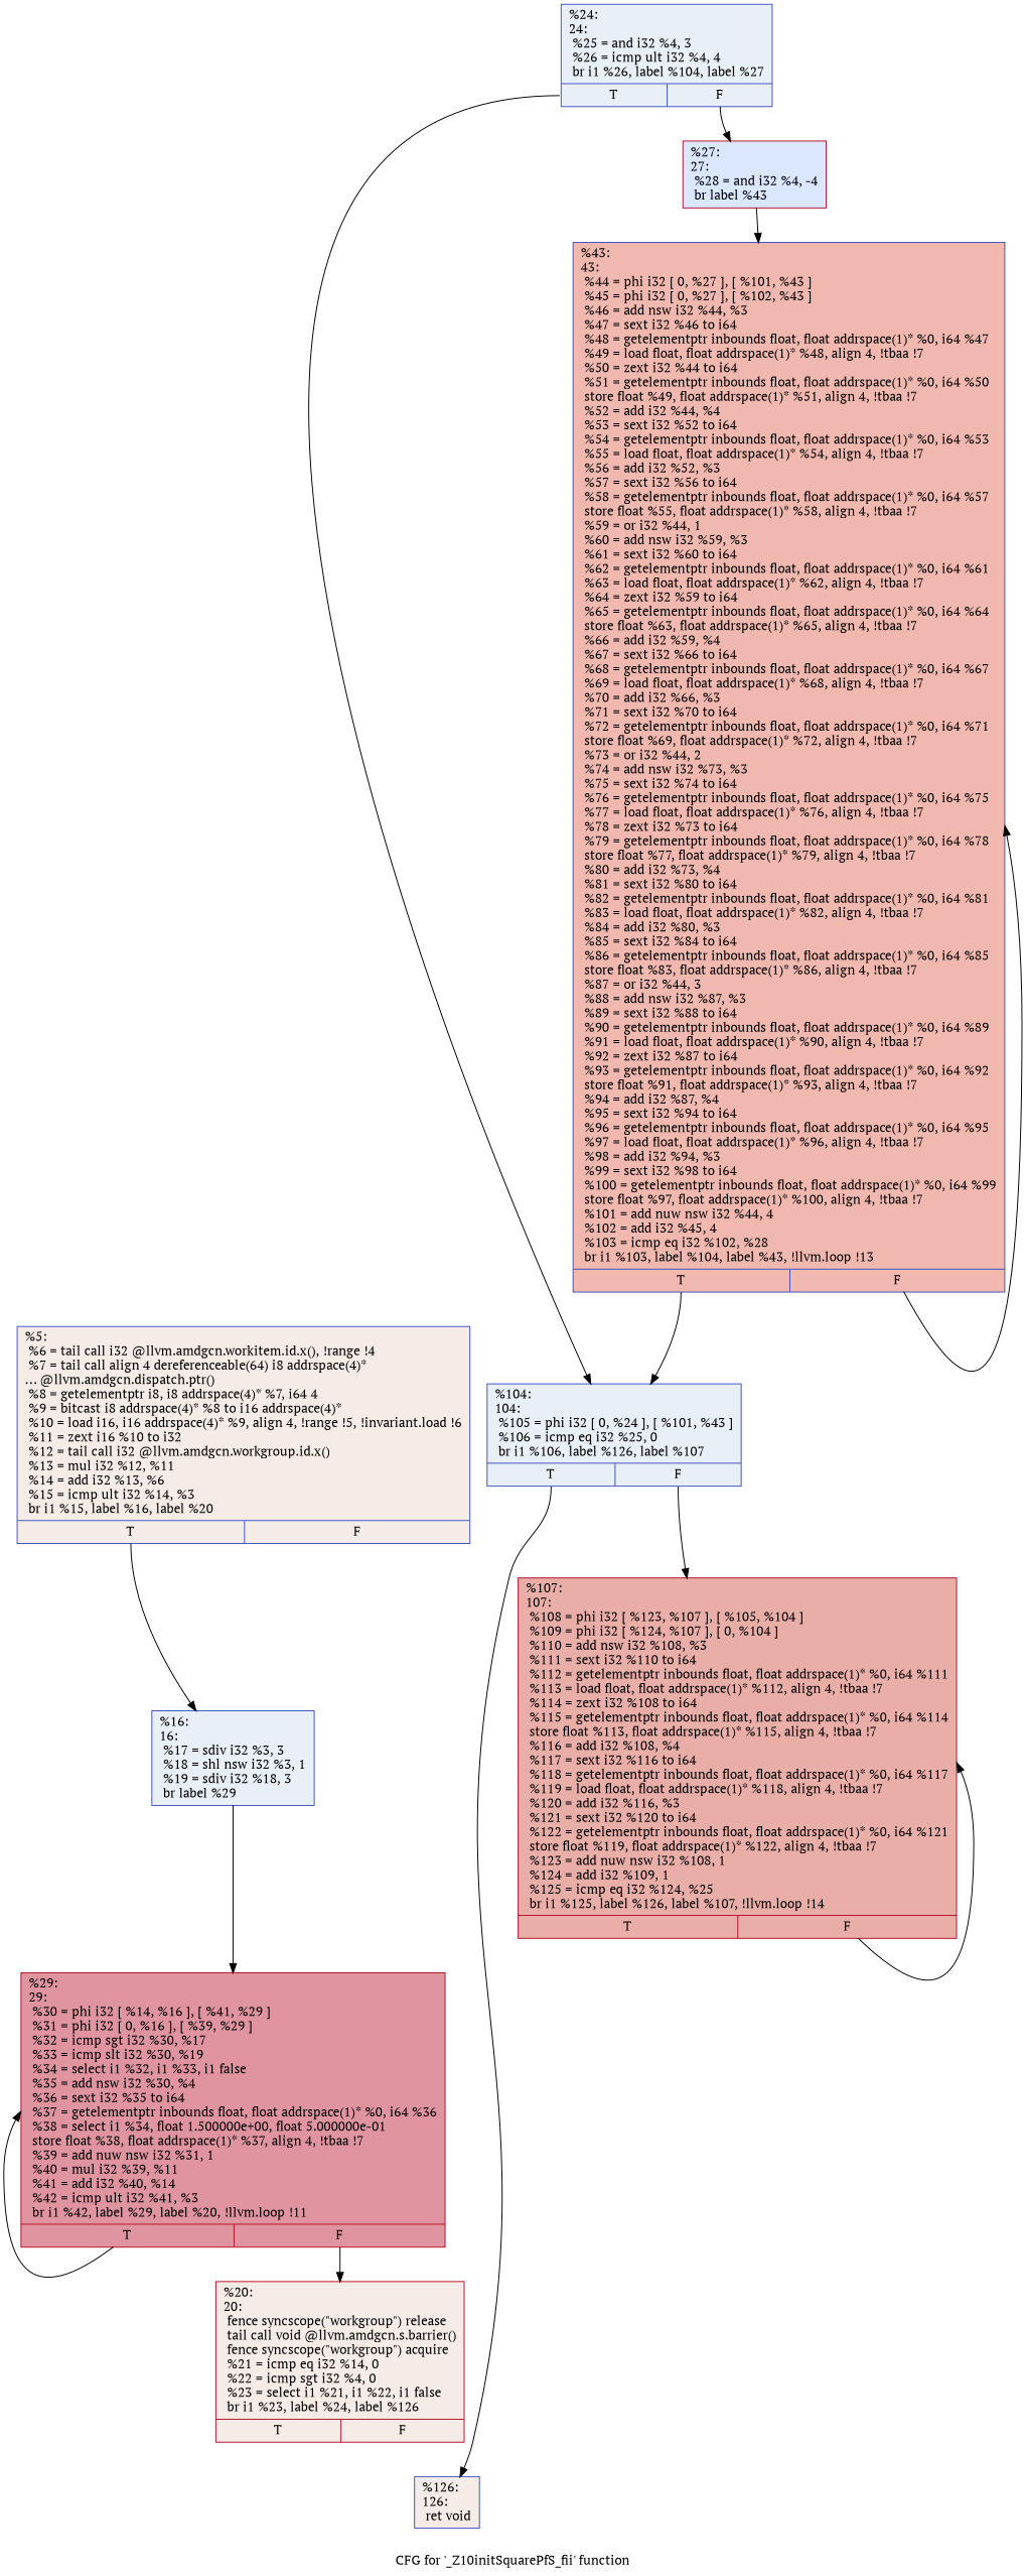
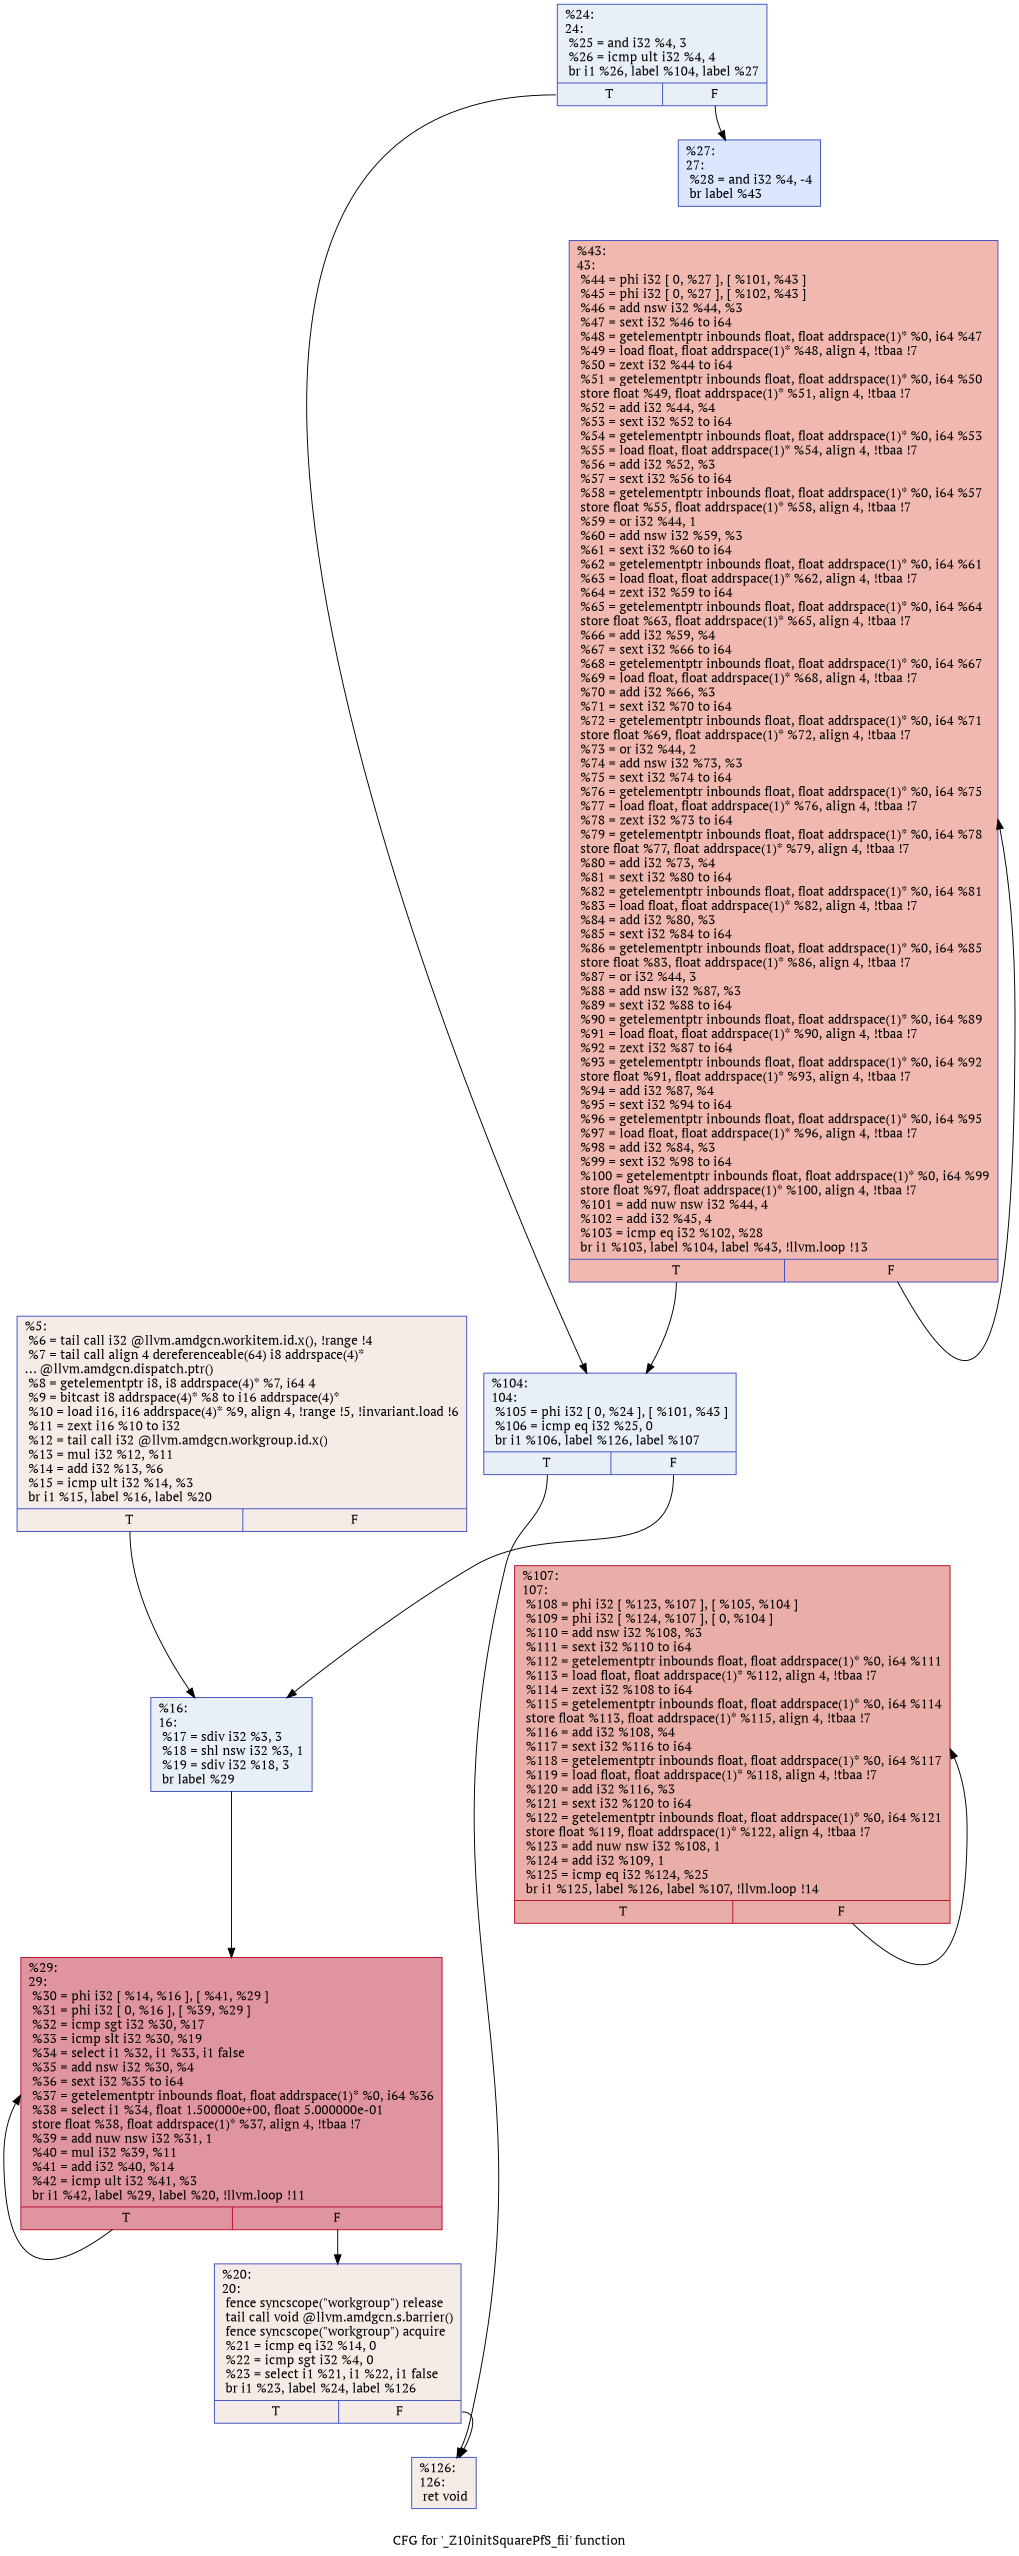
  digraph {
    fontname="PT Serif"
    label="CFG for '_Z10initSquarePfS_fii' function"
    node [color="#3d50c3ff" fillcolor="#ead5c970" fontname="PT Serif" shape=record style=filled]
    edge [fontname="PT Serif" tailport=s0]
    n1 [label="{%5:\l  %6 = tail call i32 @llvm.amdgcn.workitem.id.x(), !range !4\l  %7 = tail call align 4 dereferenceable(64) i8 addrspace(4)*\l... @llvm.amdgcn.dispatch.ptr()\l  %8 = getelementptr i8, i8 addrspace(4)* %7, i64 4\l  %9 = bitcast i8 addrspace(4)* %8 to i16 addrspace(4)*\l  %10 = load i16, i16 addrspace(4)* %9, align 4, !range !5, !invariant.load !6\l  %11 = zext i16 %10 to i32\l  %12 = tail call i32 @llvm.amdgcn.workgroup.id.x()\l  %13 = mul i32 %12, %11\l  %14 = add i32 %13, %6\l  %15 = icmp ult i32 %14, %3\l  br i1 %15, label %16, label %20\l|{<s0>T|<s1>F}}"]
    n2 [fillcolor="#cedaeb70" label="{%16:\l16:                                               \l  %17 = sdiv i32 %3, 3\l  %18 = shl nsw i32 %3, 1\l  %19 = sdiv i32 %18, 3\l  br label %29\l}"]
    n3 [color="#b70d28ff" fillcolor="#b70d2870" label="{%29:\l29:                                               \l  %30 = phi i32 [ %14, %16 ], [ %41, %29 ]\l  %31 = phi i32 [ 0, %16 ], [ %39, %29 ]\l  %32 = icmp sgt i32 %30, %17\l  %33 = icmp slt i32 %30, %19\l  %34 = select i1 %32, i1 %33, i1 false\l  %35 = add nsw i32 %30, %4\l  %36 = sext i32 %35 to i64\l  %37 = getelementptr inbounds float, float addrspace(1)* %0, i64 %36\l  %38 = select i1 %34, float 1.500000e+00, float 5.000000e-01\l  store float %38, float addrspace(1)* %37, align 4, !tbaa !7\l  %39 = add nuw nsw i32 %31, 1\l  %40 = mul i32 %39, %11\l  %41 = add i32 %40, %14\l  %42 = icmp ult i32 %41, %3\l  br i1 %42, label %29, label %20, !llvm.loop !11\l|{<s0>T|<s1>F}}"]
-   n4 [color="#b70d28ff" label="{%20:\l20:                                               \l  fence syncscope(\"workgroup\") release\l  tail call void @llvm.amdgcn.s.barrier()\l  fence syncscope(\"workgroup\") acquire\l  %21 = icmp eq i32 %14, 0\l  %22 = icmp sgt i32 %4, 0\l  %23 = select i1 %21, i1 %22, i1 false\l  br i1 %23, label %24, label %126\l|{<s0>T|<s1>F}}"]
+   n4 [label="{%20:\l20:                                               \l  fence syncscope(\"workgroup\") release\l  tail call void @llvm.amdgcn.s.barrier()\l  fence syncscope(\"workgroup\") acquire\l  %21 = icmp eq i32 %14, 0\l  %22 = icmp sgt i32 %4, 0\l  %23 = select i1 %21, i1 %22, i1 false\l  br i1 %23, label %24, label %126\l|{<s0>T|<s1>F}}"]
    n5 [label="{%126:\l126:                                              \l  ret void\l}"]
    n6 [fillcolor="#cedaeb70" label="{%24:\l24:                                               \l  %25 = and i32 %4, 3\l  %26 = icmp ult i32 %4, 4\l  br i1 %26, label %104, label %27\l|{<s0>T|<s1>F}}"]
    n7 [fillcolor="#cedaeb70" label="{%104:\l104:                                              \l  %105 = phi i32 [ 0, %24 ], [ %101, %43 ]\l  %106 = icmp eq i32 %25, 0\l  br i1 %106, label %126, label %107\l|{<s0>T|<s1>F}}"]
-   n8 [color="#b70d28ff" fillcolor="#abc8fd70" label="{%27:\l27:                                               \l  %28 = and i32 %4, -4\l  br label %43\l}"]
+   n8 [fillcolor="#abc8fd70" label="{%27:\l27:                                               \l  %28 = and i32 %4, -4\l  br label %43\l}"]
    n9 [color="#b70d28ff" fillcolor="#d0473d70" label="{%107:\l107:                                              \l  %108 = phi i32 [ %123, %107 ], [ %105, %104 ]\l  %109 = phi i32 [ %124, %107 ], [ 0, %104 ]\l  %110 = add nsw i32 %108, %3\l  %111 = sext i32 %110 to i64\l  %112 = getelementptr inbounds float, float addrspace(1)* %0, i64 %111\l  %113 = load float, float addrspace(1)* %112, align 4, !tbaa !7\l  %114 = zext i32 %108 to i64\l  %115 = getelementptr inbounds float, float addrspace(1)* %0, i64 %114\l  store float %113, float addrspace(1)* %115, align 4, !tbaa !7\l  %116 = add i32 %108, %4\l  %117 = sext i32 %116 to i64\l  %118 = getelementptr inbounds float, float addrspace(1)* %0, i64 %117\l  %119 = load float, float addrspace(1)* %118, align 4, !tbaa !7\l  %120 = add i32 %116, %3\l  %121 = sext i32 %120 to i64\l  %122 = getelementptr inbounds float, float addrspace(1)* %0, i64 %121\l  store float %119, float addrspace(1)* %122, align 4, !tbaa !7\l  %123 = add nuw nsw i32 %108, 1\l  %124 = add i32 %109, 1\l  %125 = icmp eq i32 %124, %25\l  br i1 %125, label %126, label %107, !llvm.loop !14\l|{<s0>T|<s1>F}}"]
-   n10 [fillcolor="#dc5d4a70" label="{%43:\l43:                                               \l  %44 = phi i32 [ 0, %27 ], [ %101, %43 ]\l  %45 = phi i32 [ 0, %27 ], [ %102, %43 ]\l  %46 = add nsw i32 %44, %3\l  %47 = sext i32 %46 to i64\l  %48 = getelementptr inbounds float, float addrspace(1)* %0, i64 %47\l  %49 = load float, float addrspace(1)* %48, align 4, !tbaa !7\l  %50 = zext i32 %44 to i64\l  %51 = getelementptr inbounds float, float addrspace(1)* %0, i64 %50\l  store float %49, float addrspace(1)* %51, align 4, !tbaa !7\l  %52 = add i32 %44, %4\l  %53 = sext i32 %52 to i64\l  %54 = getelementptr inbounds float, float addrspace(1)* %0, i64 %53\l  %55 = load float, float addrspace(1)* %54, align 4, !tbaa !7\l  %56 = add i32 %52, %3\l  %57 = sext i32 %56 to i64\l  %58 = getelementptr inbounds float, float addrspace(1)* %0, i64 %57\l  store float %55, float addrspace(1)* %58, align 4, !tbaa !7\l  %59 = or i32 %44, 1\l  %60 = add nsw i32 %59, %3\l  %61 = sext i32 %60 to i64\l  %62 = getelementptr inbounds float, float addrspace(1)* %0, i64 %61\l  %63 = load float, float addrspace(1)* %62, align 4, !tbaa !7\l  %64 = zext i32 %59 to i64\l  %65 = getelementptr inbounds float, float addrspace(1)* %0, i64 %64\l  store float %63, float addrspace(1)* %65, align 4, !tbaa !7\l  %66 = add i32 %59, %4\l  %67 = sext i32 %66 to i64\l  %68 = getelementptr inbounds float, float addrspace(1)* %0, i64 %67\l  %69 = load float, float addrspace(1)* %68, align 4, !tbaa !7\l  %70 = add i32 %66, %3\l  %71 = sext i32 %70 to i64\l  %72 = getelementptr inbounds float, float addrspace(1)* %0, i64 %71\l  store float %69, float addrspace(1)* %72, align 4, !tbaa !7\l  %73 = or i32 %44, 2\l  %74 = add nsw i32 %73, %3\l  %75 = sext i32 %74 to i64\l  %76 = getelementptr inbounds float, float addrspace(1)* %0, i64 %75\l  %77 = load float, float addrspace(1)* %76, align 4, !tbaa !7\l  %78 = zext i32 %73 to i64\l  %79 = getelementptr inbounds float, float addrspace(1)* %0, i64 %78\l  store float %77, float addrspace(1)* %79, align 4, !tbaa !7\l  %80 = add i32 %73, %4\l  %81 = sext i32 %80 to i64\l  %82 = getelementptr inbounds float, float addrspace(1)* %0, i64 %81\l  %83 = load float, float addrspace(1)* %82, align 4, !tbaa !7\l  %84 = add i32 %80, %3\l  %85 = sext i32 %84 to i64\l  %86 = getelementptr inbounds float, float addrspace(1)* %0, i64 %85\l  store float %83, float addrspace(1)* %86, align 4, !tbaa !7\l  %87 = or i32 %44, 3\l  %88 = add nsw i32 %87, %3\l  %89 = sext i32 %88 to i64\l  %90 = getelementptr inbounds float, float addrspace(1)* %0, i64 %89\l  %91 = load float, float addrspace(1)* %90, align 4, !tbaa !7\l  %92 = zext i32 %87 to i64\l  %93 = getelementptr inbounds float, float addrspace(1)* %0, i64 %92\l  store float %91, float addrspace(1)* %93, align 4, !tbaa !7\l  %94 = add i32 %87, %4\l  %95 = sext i32 %94 to i64\l  %96 = getelementptr inbounds float, float addrspace(1)* %0, i64 %95\l  %97 = load float, float addrspace(1)* %96, align 4, !tbaa !7\l  %98 = add i32 %94, %3\l  %99 = sext i32 %98 to i64\l  %100 = getelementptr inbounds float, float addrspace(1)* %0, i64 %99\l  store float %97, float addrspace(1)* %100, align 4, !tbaa !7\l  %101 = add nuw nsw i32 %44, 4\l  %102 = add i32 %45, 4\l  %103 = icmp eq i32 %102, %28\l  br i1 %103, label %104, label %43, !llvm.loop !13\l|{<s0>T|<s1>F}}"]
+   n10 [fillcolor="#dc5d4a70" label="{%43:\l43:                                               \l  %44 = phi i32 [ 0, %27 ], [ %101, %43 ]\l  %45 = phi i32 [ 0, %27 ], [ %102, %43 ]\l  %46 = add nsw i32 %44, %3\l  %47 = sext i32 %46 to i64\l  %48 = getelementptr inbounds float, float addrspace(1)* %0, i64 %47\l  %49 = load float, float addrspace(1)* %48, align 4, !tbaa !7\l  %50 = zext i32 %44 to i64\l  %51 = getelementptr inbounds float, float addrspace(1)* %0, i64 %50\l  store float %49, float addrspace(1)* %51, align 4, !tbaa !7\l  %52 = add i32 %44, %4\l  %53 = sext i32 %52 to i64\l  %54 = getelementptr inbounds float, float addrspace(1)* %0, i64 %53\l  %55 = load float, float addrspace(1)* %54, align 4, !tbaa !7\l  %56 = add i32 %52, %3\l  %57 = sext i32 %56 to i64\l  %58 = getelementptr inbounds float, float addrspace(1)* %0, i64 %57\l  store float %55, float addrspace(1)* %58, align 4, !tbaa !7\l  %59 = or i32 %44, 1\l  %60 = add nsw i32 %59, %3\l  %61 = sext i32 %60 to i64\l  %62 = getelementptr inbounds float, float addrspace(1)* %0, i64 %61\l  %63 = load float, float addrspace(1)* %62, align 4, !tbaa !7\l  %64 = zext i32 %59 to i64\l  %65 = getelementptr inbounds float, float addrspace(1)* %0, i64 %64\l  store float %63, float addrspace(1)* %65, align 4, !tbaa !7\l  %66 = add i32 %59, %4\l  %67 = sext i32 %66 to i64\l  %68 = getelementptr inbounds float, float addrspace(1)* %0, i64 %67\l  %69 = load float, float addrspace(1)* %68, align 4, !tbaa !7\l  %70 = add i32 %66, %3\l  %71 = sext i32 %70 to i64\l  %72 = getelementptr inbounds float, float addrspace(1)* %0, i64 %71\l  store float %69, float addrspace(1)* %72, align 4, !tbaa !7\l  %73 = or i32 %44, 2\l  %74 = add nsw i32 %73, %3\l  %75 = sext i32 %74 to i64\l  %76 = getelementptr inbounds float, float addrspace(1)* %0, i64 %75\l  %77 = load float, float addrspace(1)* %76, align 4, !tbaa !7\l  %78 = zext i32 %73 to i64\l  %79 = getelementptr inbounds float, float addrspace(1)* %0, i64 %78\l  store float %77, float addrspace(1)* %79, align 4, !tbaa !7\l  %80 = add i32 %73, %4\l  %81 = sext i32 %80 to i64\l  %82 = getelementptr inbounds float, float addrspace(1)* %0, i64 %81\l  %83 = load float, float addrspace(1)* %82, align 4, !tbaa !7\l  %84 = add i32 %80, %3\l  %85 = sext i32 %84 to i64\l  %86 = getelementptr inbounds float, float addrspace(1)* %0, i64 %85\l  store float %83, float addrspace(1)* %86, align 4, !tbaa !7\l  %87 = or i32 %44, 3\l  %88 = add nsw i32 %87, %3\l  %89 = sext i32 %88 to i64\l  %90 = getelementptr inbounds float, float addrspace(1)* %0, i64 %89\l  %91 = load float, float addrspace(1)* %90, align 4, !tbaa !7\l  %92 = zext i32 %87 to i64\l  %93 = getelementptr inbounds float, float addrspace(1)* %0, i64 %92\l  store float %91, float addrspace(1)* %93, align 4, !tbaa !7\l  %94 = add i32 %87, %4\l  %95 = sext i32 %94 to i64\l  %96 = getelementptr inbounds float, float addrspace(1)* %0, i64 %95\l  %97 = load float, float addrspace(1)* %96, align 4, !tbaa !7\l  %98 = add i32 %84, %3\l  %99 = sext i32 %98 to i64\l  %100 = getelementptr inbounds float, float addrspace(1)* %0, i64 %99\l  store float %97, float addrspace(1)* %100, align 4, !tbaa !7\l  %101 = add nuw nsw i32 %44, 4\l  %102 = add i32 %45, 4\l  %103 = icmp eq i32 %102, %28\l  br i1 %103, label %104, label %43, !llvm.loop !13\l|{<s0>T|<s1>F}}"]
    n1 -> n2
    n2 -> n3
    n3 -> n3
    n3 -> n4 [tailport=s1]
+   n4 -> n5 [tailport=s1]
    n6 -> n7
    n6 -> n8 [tailport=s1]
    n7 -> n5
-   n7 -> n9 [tailport=s1]
-   n8 -> n10
+   n7 -> n2 [tailport=s1]
    n9 -> n9 [tailport=s1]
    n10 -> n7
    n10 -> n10 [tailport=s1]
  }
